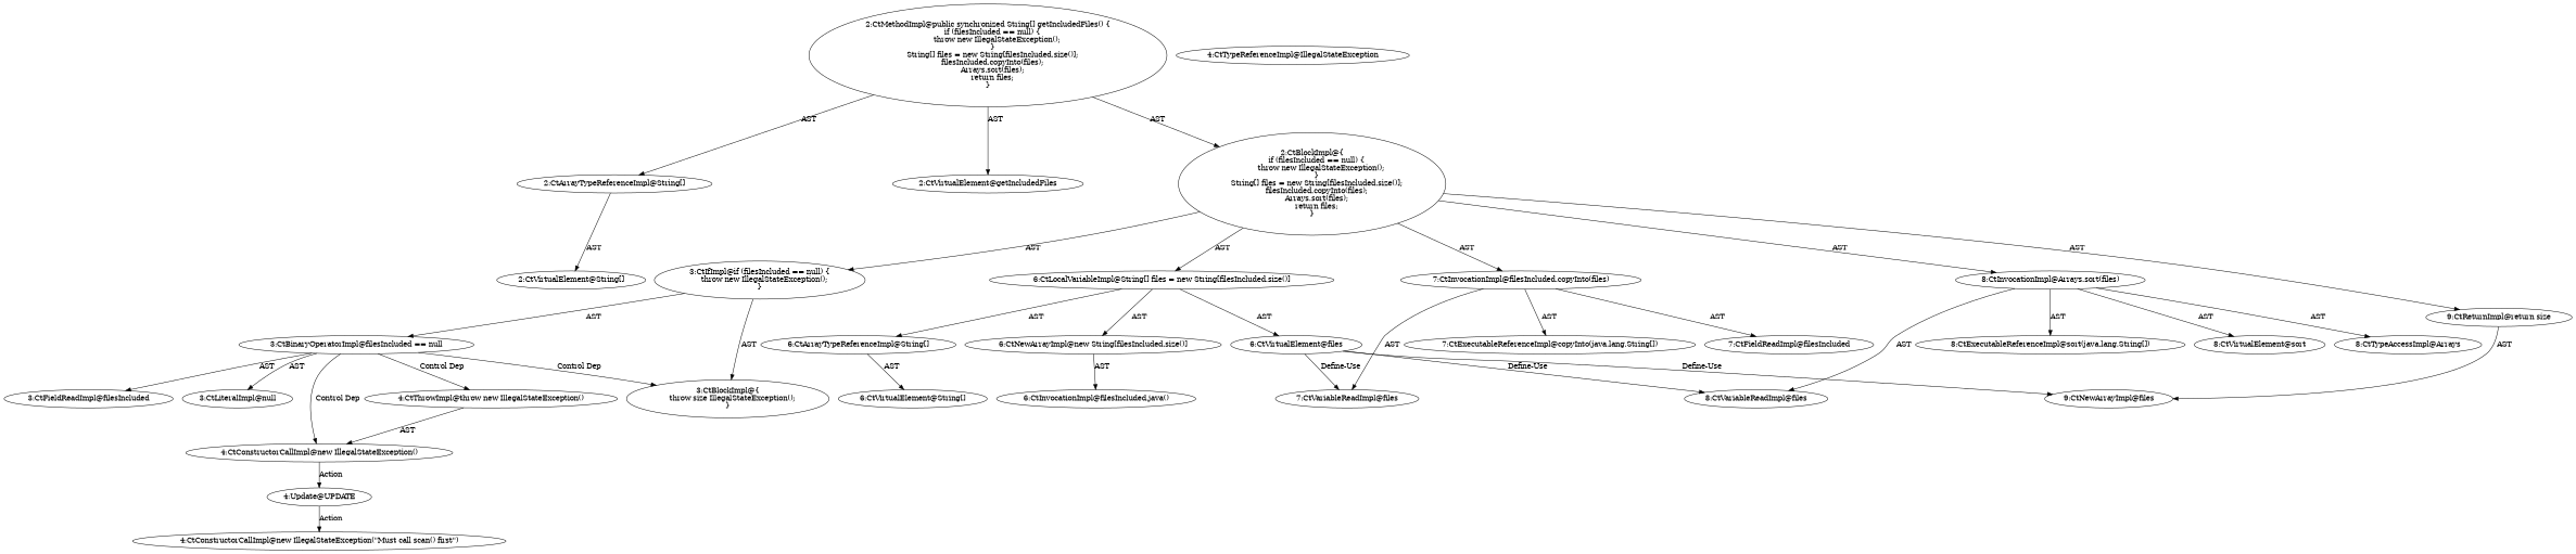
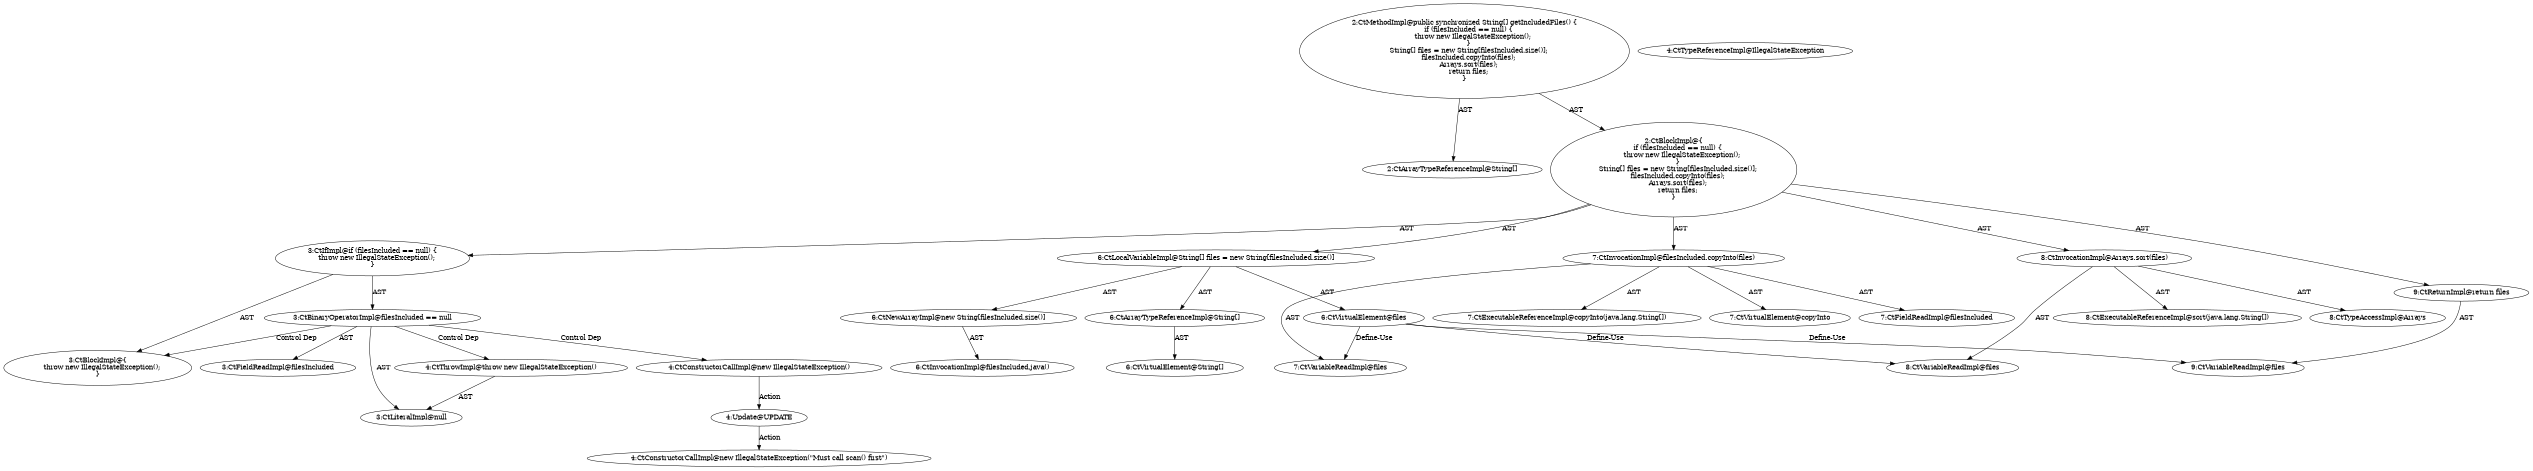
  digraph {
    node [shape=ellipse]
-   n1 [label="2:CtVirtualElement@String[]"]
    n2 [label="2:CtArrayTypeReferenceImpl@String[]"]
-   n3 [label="2:CtVirtualElement@getIncludedFiles"]
    n4 [label="3:CtFieldReadImpl@filesIncluded"]
    n5 [label="3:CtLiteralImpl@null"]
    n6 [label="3:CtBinaryOperatorImpl@filesIncluded == null"]
    n7 [label="4:CtConstructorCallImpl@new IllegalStateException()"]
    n8 [label="4:CtThrowImpl@throw new IllegalStateException()"]
-   n9 [label="3:CtBlockImpl@\{\n    throw size IllegalStateException();\n\}"]
+   n9 [label="3:CtBlockImpl@\{\n    throw new IllegalStateException();\n\}"]
    n10 [label="4:Update@UPDATE"]
    n11 [label="4:CtTypeReferenceImpl@IllegalStateException"]
    n12 [label="4:CtConstructorCallImpl@new IllegalStateException(\"Must call scan() first\")"]
    n13 [label="3:CtIfImpl@if (filesIncluded == null) \{\n    throw new IllegalStateException();\n\}"]
    n14 [label="6:CtVirtualElement@String[]"]
    n15 [label="6:CtArrayTypeReferenceImpl@String[]"]
    n16 [label="6:CtNewArrayImpl@new String[filesIncluded.size()]"]
    n17 [label="6:CtInvocationImpl@filesIncluded.java()"]
    n18 [label="6:CtVirtualElement@files"]
    n19 [label="7:CtVariableReadImpl@files"]
    n20 [label="8:CtVariableReadImpl@files"]
-   n21 [label="9:CtNewArrayImpl@files"]
+   n21 [label="9:CtVariableReadImpl@files"]
    n22 [label="6:CtLocalVariableImpl@String[] files = new String[filesIncluded.size()]"]
    n23 [label="7:CtExecutableReferenceImpl@copyInto(java.lang.String[])"]
+   n24 [label="7:CtVirtualElement@copyInto"]
    n25 [label="7:CtFieldReadImpl@filesIncluded"]
    n26 [label="7:CtInvocationImpl@filesIncluded.copyInto(files)"]
    n27 [label="8:CtExecutableReferenceImpl@sort(java.lang.String[])"]
-   n28 [label="8:CtVirtualElement@sort"]
    n29 [label="8:CtTypeAccessImpl@Arrays"]
    n30 [label="8:CtInvocationImpl@Arrays.sort(files)"]
-   n31 [label="9:CtReturnImpl@return size"]
+   n31 [label="9:CtReturnImpl@return files"]
    n32 [label="2:CtBlockImpl@\{\n    if (filesIncluded == null) \{\n        throw new IllegalStateException();\n    \}\n    String[] files = new String[filesIncluded.size()];\n    filesIncluded.copyInto(files);\n    Arrays.sort(files);\n    return files;\n\}"]
    n33 [label="2:CtMethodImpl@public synchronized String[] getIncludedFiles() \{\n    if (filesIncluded == null) \{\n        throw new IllegalStateException();\n    \}\n    String[] files = new String[filesIncluded.size()];\n    filesIncluded.copyInto(files);\n    Arrays.sort(files);\n    return files;\n\}"]
-   n2 -> n1 [label=AST]
    n6 -> n4 [label=AST]
    n6 -> n5 [label=AST]
    n6 -> n7 [label="Control Dep"]
    n6 -> n8 [label="Control Dep"]
    n6 -> n9 [label="Control Dep"]
    n7 -> n10 [label=Action]
-   n8 -> n7 [label=AST]
+   n8 -> n5 [label=AST]
    n10 -> n12 [label=Action]
    n13 -> n6 [label=AST]
    n13 -> n9 [label=AST]
    n15 -> n14 [label=AST]
    n16 -> n17 [label=AST]
    n18 -> n19 [label="Define-Use"]
    n18 -> n20 [label="Define-Use"]
    n18 -> n21 [label="Define-Use"]
    n22 -> n15 [label=AST]
    n22 -> n16 [label=AST]
    n22 -> n18 [label=AST]
    n26 -> n19 [label=AST]
    n26 -> n23 [label=AST]
+   n26 -> n24 [label=AST]
    n26 -> n25 [label=AST]
    n30 -> n20 [label=AST]
    n30 -> n27 [label=AST]
-   n30 -> n28 [label=AST]
    n30 -> n29 [label=AST]
    n31 -> n21 [label=AST]
    n32 -> n13 [label=AST]
    n32 -> n22 [label=AST]
    n32 -> n26 [label=AST]
    n32 -> n30 [label=AST]
    n32 -> n31 [label=AST]
    n33 -> n2 [label=AST]
-   n33 -> n3 [label=AST]
    n33 -> n32 [label=AST]
  }
